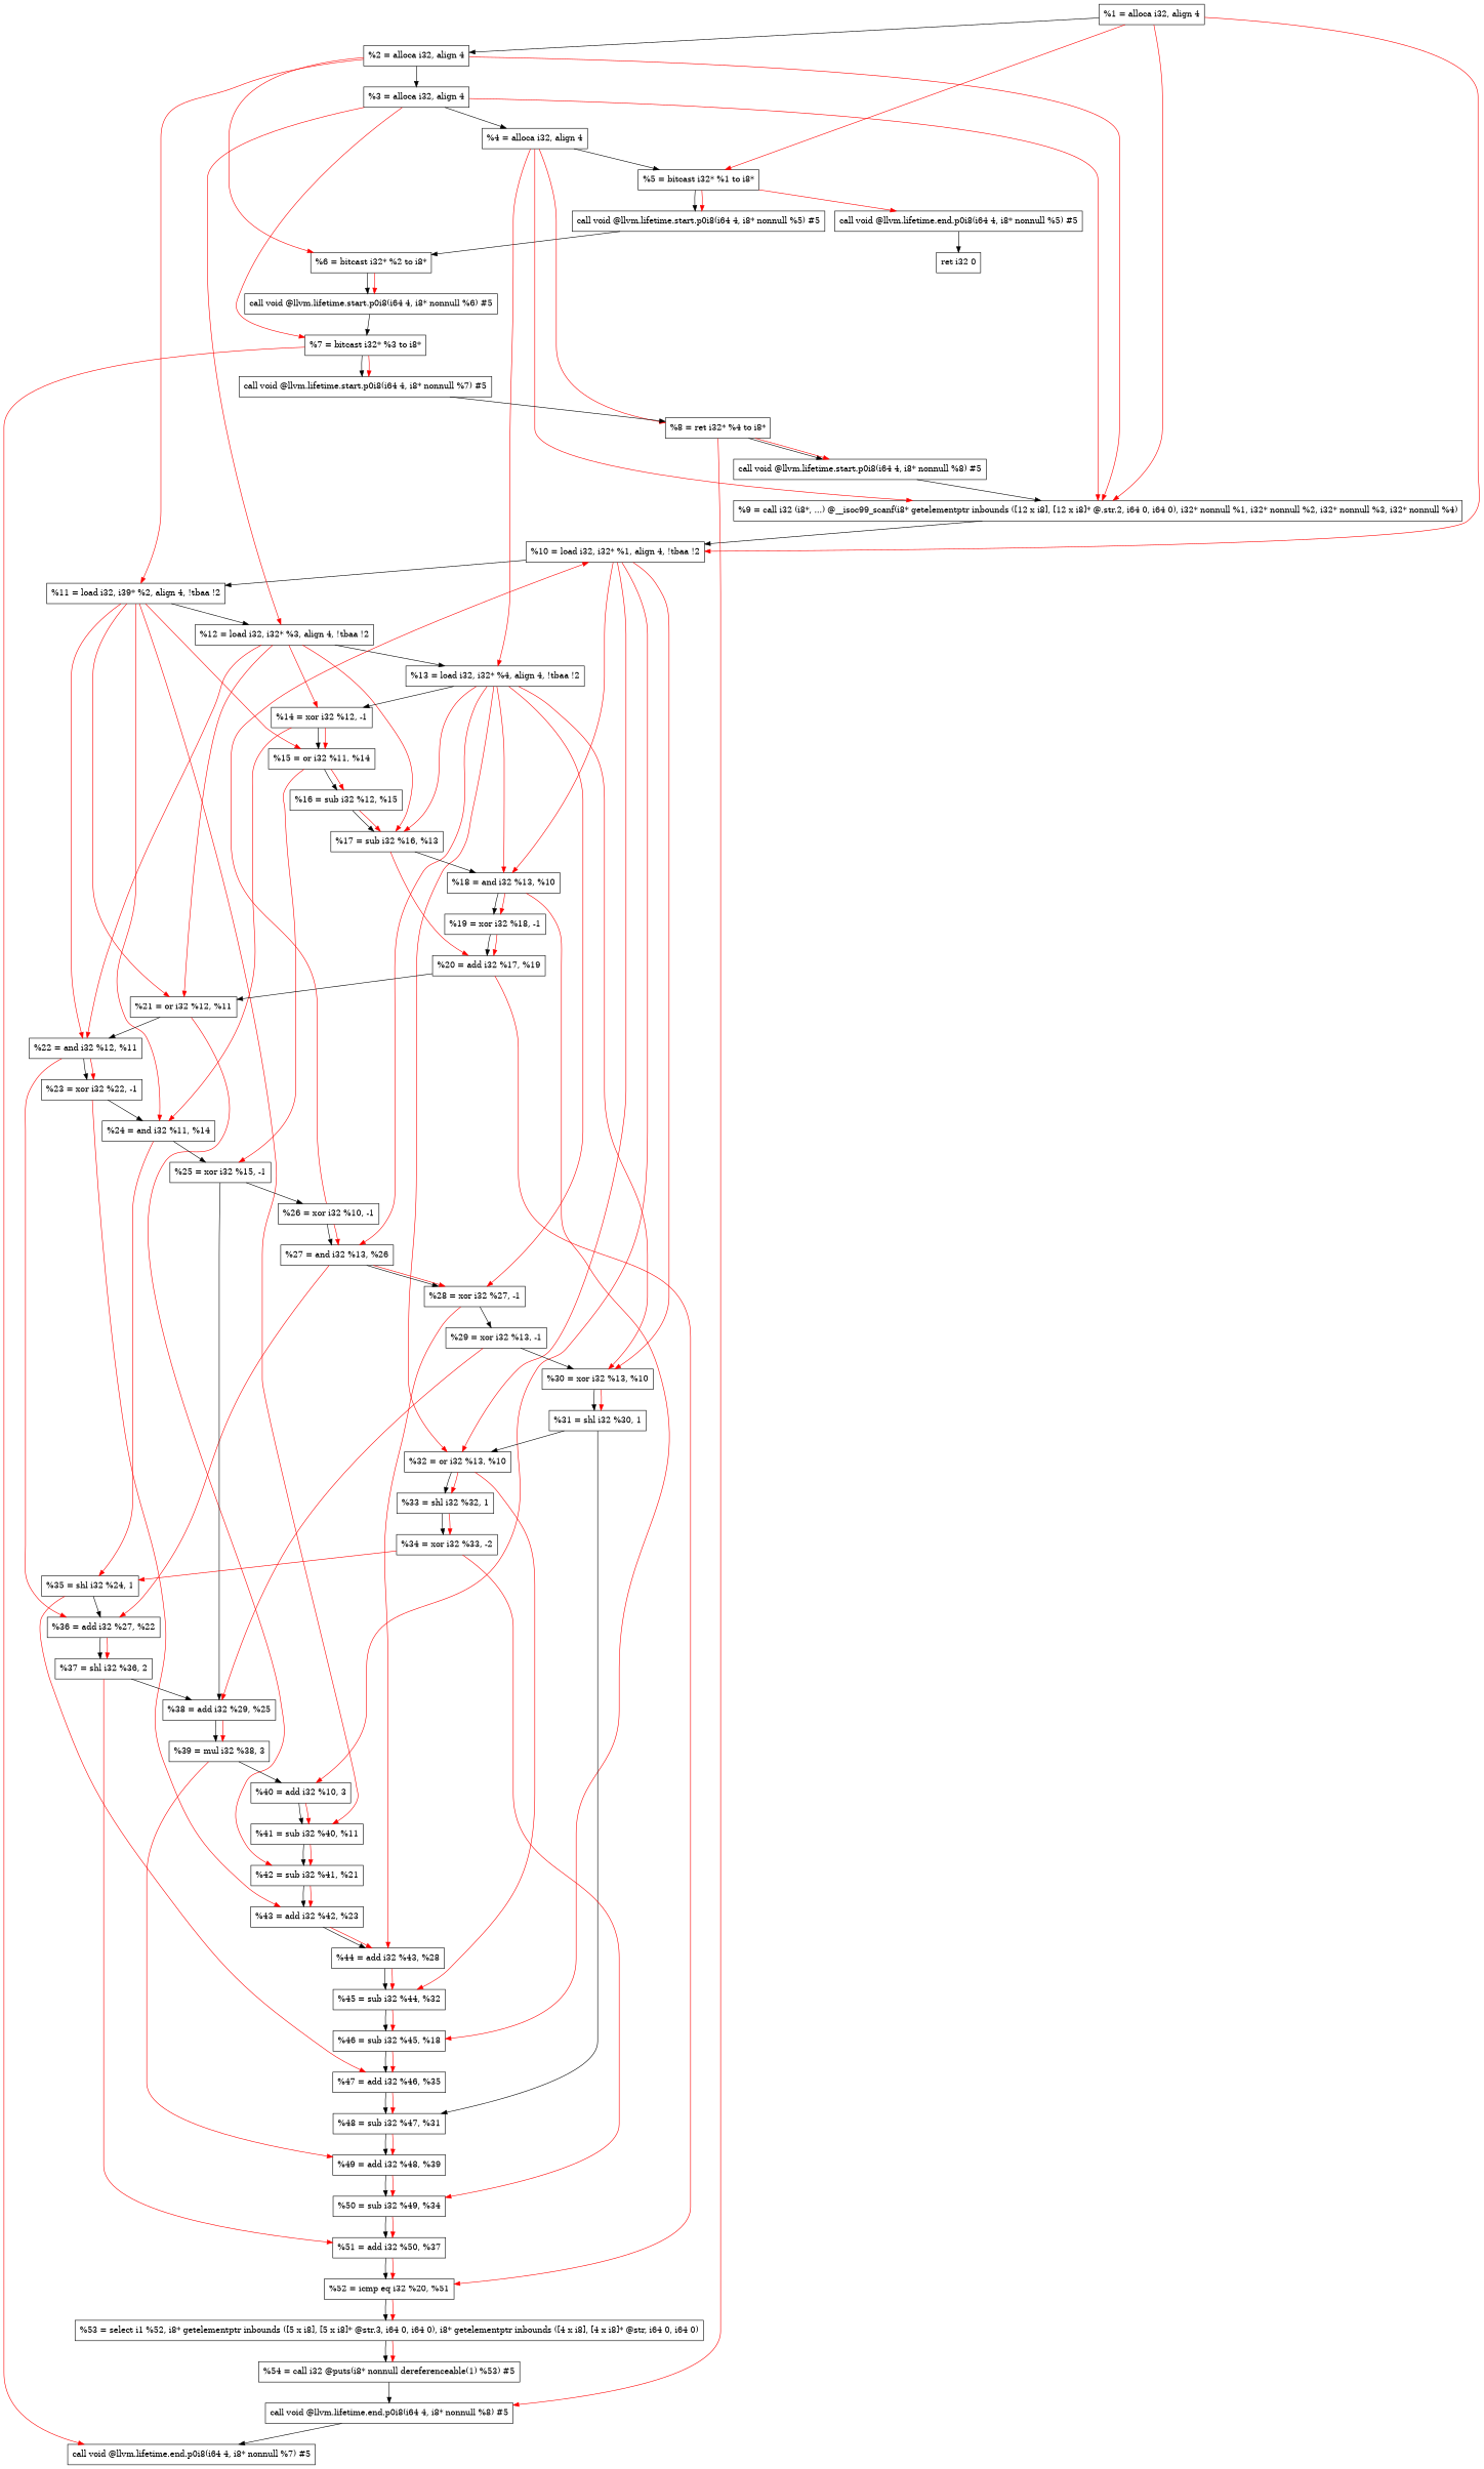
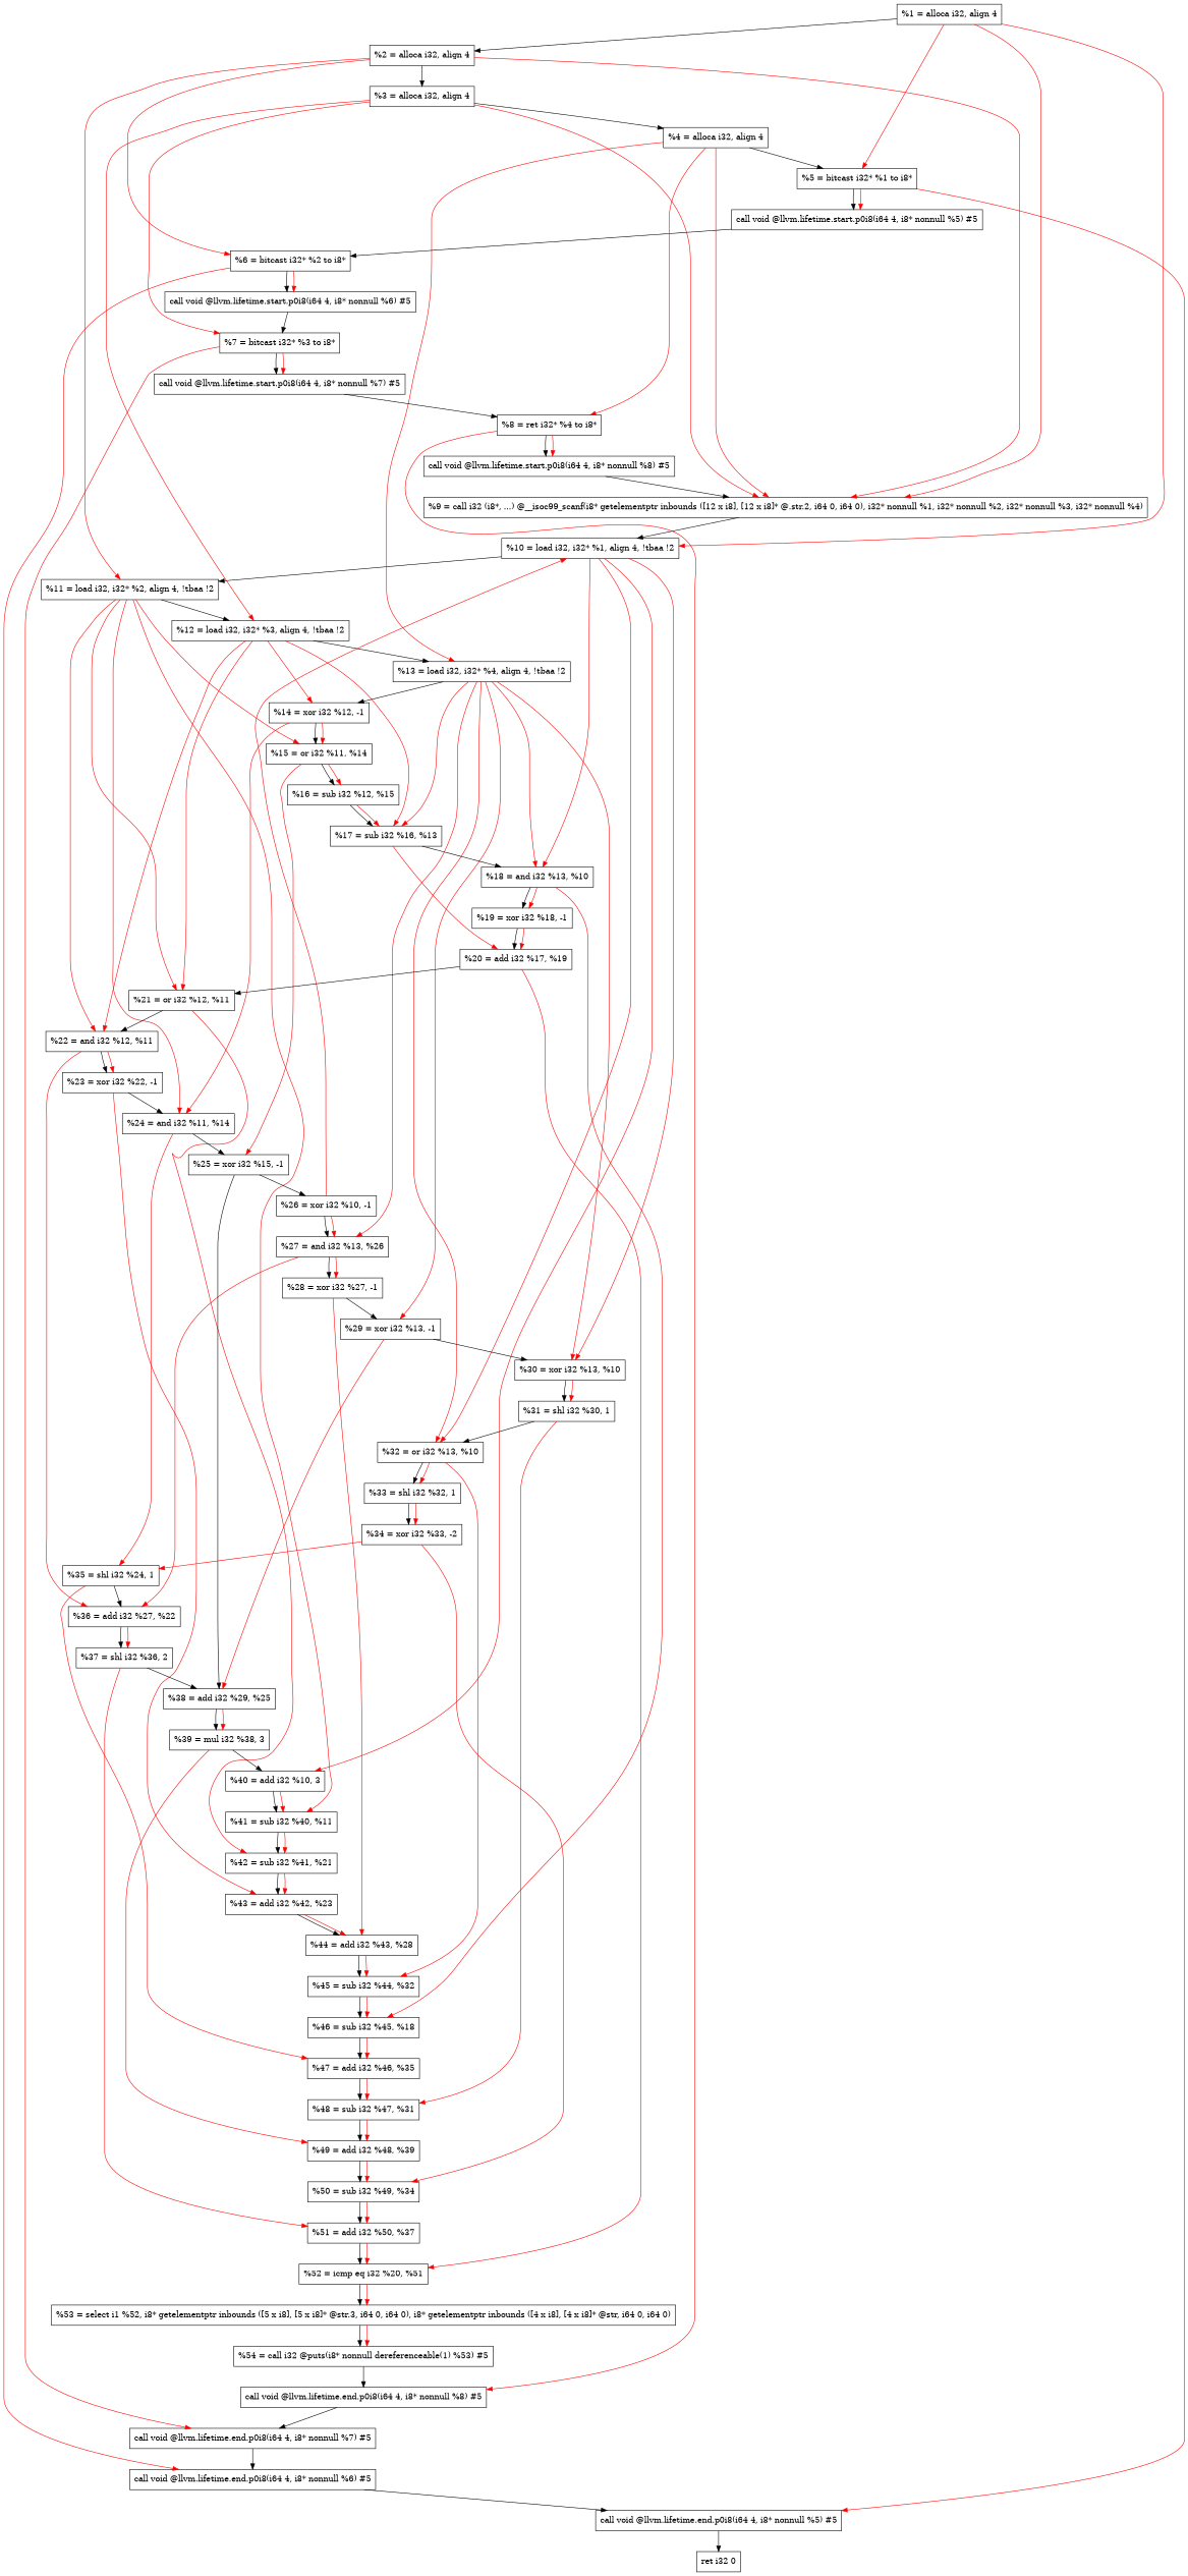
  digraph {
    node [shape=record]
    edge [color=red]
    n1 [label="  %1 = alloca i32, align 4"]
    n2 [label="  %2 = alloca i32, align 4"]
    n3 [label="  %5 = bitcast i32* %1 to i8*"]
    n4 [label="  %9 = call i32 (i8*, ...) @__isoc99_scanf(i8* getelementptr inbounds ([12 x i8], [12 x i8]* @.str.2, i64 0, i64 0), i32* nonnull %1, i32* nonnull %2, i32* nonnull %3, i32* nonnull %4)"]
    n5 [label="  %10 = load i32, i32* %1, align 4, !tbaa !2"]
    n6 [label="  %3 = alloca i32, align 4"]
    n7 [label="  %6 = bitcast i32* %2 to i8*"]
-   n8 [label="%11 = load i32, i39* %2, align 4, !tbaa !2"]
+   n8 [label="  %11 = load i32, i32* %2, align 4, !tbaa !2"]
    n9 [label="  call void @llvm.lifetime.start.p0i8(i64 4, i8* nonnull %5) #5"]
    n10 [label="  call void @llvm.lifetime.end.p0i8(i64 4, i8* nonnull %5) #5"]
    n11 [label="  %18 = and i32 %13, %10"]
    n12 [label="  %30 = xor i32 %13, %10"]
    n13 [label="  %32 = or i32 %13, %10"]
    n14 [label="  %40 = add i32 %10, 3"]
    n15 [label="  %4 = alloca i32, align 4"]
    n16 [label="  %7 = bitcast i32* %3 to i8*"]
    n17 [label="  %12 = load i32, i32* %3, align 4, !tbaa !2"]
    n18 [label="  call void @llvm.lifetime.start.p0i8(i64 4, i8* nonnull %6) #5"]
+   n19 [label="  call void @llvm.lifetime.end.p0i8(i64 4, i8* nonnull %6) #5"]
    n20 [label="  %15 = or i32 %11, %14"]
    n21 [label="  %21 = or i32 %12, %11"]
    n22 [label="  %22 = and i32 %12, %11"]
    n23 [label="  %24 = and i32 %11, %14"]
    n24 [label="  %41 = sub i32 %40, %11"]
    n25 [label="%8 = ret i32* %4 to i8*"]
    n26 [label="  %13 = load i32, i32* %4, align 4, !tbaa !2"]
    n27 [label="  call void @llvm.lifetime.start.p0i8(i64 4, i8* nonnull %7) #5"]
    n28 [label="  call void @llvm.lifetime.end.p0i8(i64 4, i8* nonnull %7) #5"]
    n29 [label="  %14 = xor i32 %12, -1"]
    n30 [label="  %17 = sub i32 %16, %13"]
    n31 [label="  call void @llvm.lifetime.start.p0i8(i64 4, i8* nonnull %8) #5"]
    n32 [label="  call void @llvm.lifetime.end.p0i8(i64 4, i8* nonnull %8) #5"]
    n33 [label="  %27 = and i32 %13, %26"]
    n34 [label="  %29 = xor i32 %13, -1"]
    n35 [label="  ret i32 0"]
    n36 [label="  %19 = xor i32 %18, -1"]
    n37 [label="  %46 = sub i32 %45, %18"]
    n38 [label="  %26 = xor i32 %10, -1"]
    n39 [label="  %31 = shl i32 %30, 1"]
    n40 [label="  %33 = shl i32 %32, 1"]
    n41 [label="  %45 = sub i32 %44, %32"]
    n42 [label="  %16 = sub i32 %12, %15"]
    n43 [label="  %25 = xor i32 %15, -1"]
    n44 [label="  %42 = sub i32 %41, %21"]
    n45 [label="  %23 = xor i32 %22, -1"]
    n46 [label="  %36 = add i32 %27, %22"]
    n47 [label="  %35 = shl i32 %24, 1"]
    n48 [label="  %20 = add i32 %17, %19"]
    n49 [label="  %28 = xor i32 %27, -1"]
    n50 [label="  %38 = add i32 %29, %25"]
    n51 [label="  %52 = icmp eq i32 %20, %51"]
    n52 [label="  %47 = add i32 %46, %35"]
    n53 [label="  %53 = select i1 %52, i8* getelementptr inbounds ([5 x i8], [5 x i8]* @str.3, i64 0, i64 0), i8* getelementptr inbounds ([4 x i8], [4 x i8]* @str, i64 0, i64 0)"]
    n54 [label="  %43 = add i32 %42, %23"]
    n55 [label="  %37 = shl i32 %36, 2"]
    n56 [label="  %44 = add i32 %43, %28"]
    n57 [label="  %39 = mul i32 %38, 3"]
    n58 [label="  %48 = sub i32 %47, %31"]
    n59 [label="  %49 = add i32 %48, %39"]
    n60 [label="  %34 = xor i32 %33, -2"]
    n61 [label="  %50 = sub i32 %49, %34"]
    n62 [label="  %51 = add i32 %50, %37"]
    n63 [label="  %54 = call i32 @puts(i8* nonnull dereferenceable(1) %53) #5"]
    n1 -> n2 [color=""]
    n1 -> n3
    n1 -> n4
    n1 -> n5
    n2 -> n4
    n2 -> n6 [color=""]
    n2 -> n7
    n2 -> n8
    n3 -> n9 [color=""]
    n3 -> n9
    n3 -> n10
    n4 -> n5 [color=""]
    n5 -> n8 [color=""]
    n5 -> n11
    n5 -> n12
    n5 -> n13
    n5 -> n14
    n6 -> n4
    n6 -> n15 [color=""]
    n6 -> n16
    n6 -> n17
    n7 -> n18 [color=""]
    n7 -> n18
+   n7 -> n19
    n8 -> n17 [color=""]
    n8 -> n20
    n8 -> n21
    n8 -> n22
    n8 -> n23
    n8 -> n24
    n9 -> n7 [color=""]
    n10 -> n35 [color=""]
    n11 -> n36 [color=""]
    n11 -> n36
    n11 -> n37
    n12 -> n39 [color=""]
    n12 -> n39
    n13 -> n40 [color=""]
    n13 -> n40
    n13 -> n41
    n14 -> n24 [color=""]
    n14 -> n24
    n15 -> n3 [color=""]
    n15 -> n4
    n15 -> n25
    n15 -> n26
    n16 -> n27 [color=""]
    n16 -> n27
    n16 -> n28
    n17 -> n21
    n17 -> n22
    n17 -> n26 [color=""]
    n17 -> n29
    n17 -> n30
    n18 -> n16 [color=""]
+   n19 -> n10 [color=""]
    n20 -> n42 [color=""]
    n20 -> n42
    n20 -> n43
    n21 -> n22 [color=""]
    n21 -> n44
    n22 -> n45 [color=""]
    n22 -> n45
    n22 -> n46
    n23 -> n43 [color=""]
    n23 -> n47
    n24 -> n44 [color=""]
    n24 -> n44
    n25 -> n31 [color=""]
    n25 -> n31
    n25 -> n32
    n26 -> n11
    n26 -> n12
    n26 -> n13
    n26 -> n29 [color=""]
    n26 -> n30
    n26 -> n33
-   n26 -> n49
+   n26 -> n34
    n27 -> n25 [color=""]
+   n28 -> n19 [color=""]
    n29 -> n20 [color=""]
    n29 -> n20
    n29 -> n23
    n30 -> n11 [color=""]
    n30 -> n48
    n31 -> n4 [color=""]
    n32 -> n28 [color=""]
    n33 -> n46
    n33 -> n49 [color=""]
    n33 -> n49
    n34 -> n12 [color=""]
    n34 -> n50
    n36 -> n48 [color=""]
    n36 -> n48
    n37 -> n52 [color=""]
    n37 -> n52
    n38 -> n5
    n38 -> n33 [color=""]
    n38 -> n33
    n39 -> n13 [color=""]
-   n39 -> n58 [color=black]
+   n39 -> n58
    n40 -> n60 [color=""]
    n40 -> n60
    n41 -> n37 [color=""]
    n41 -> n37
    n42 -> n30 [color=""]
    n42 -> n30
    n43 -> n38 [color=""]
    n43 -> n50 [color=black]
    n44 -> n54 [color=""]
    n44 -> n54
    n45 -> n23 [color=""]
    n45 -> n54
    n46 -> n55 [color=""]
    n46 -> n55
    n47 -> n46 [color=""]
    n47 -> n52
    n48 -> n21 [color=""]
    n48 -> n51
    n49 -> n34 [color=""]
    n49 -> n56
    n50 -> n57 [color=""]
    n50 -> n57
    n51 -> n53 [color=""]
    n51 -> n53
    n52 -> n58 [color=""]
    n52 -> n58
    n53 -> n63 [color=""]
    n53 -> n63
    n54 -> n56 [color=""]
    n54 -> n56
    n55 -> n50 [color=""]
    n55 -> n62
    n56 -> n41 [color=""]
    n56 -> n41
    n57 -> n14 [color=""]
    n57 -> n59
    n58 -> n59 [color=""]
    n58 -> n59
    n59 -> n61 [color=""]
    n59 -> n61
    n60 -> n47
    n60 -> n61
    n61 -> n62 [color=""]
    n61 -> n62
    n62 -> n51 [color=""]
    n62 -> n51
    n63 -> n32 [color=""]
  }
